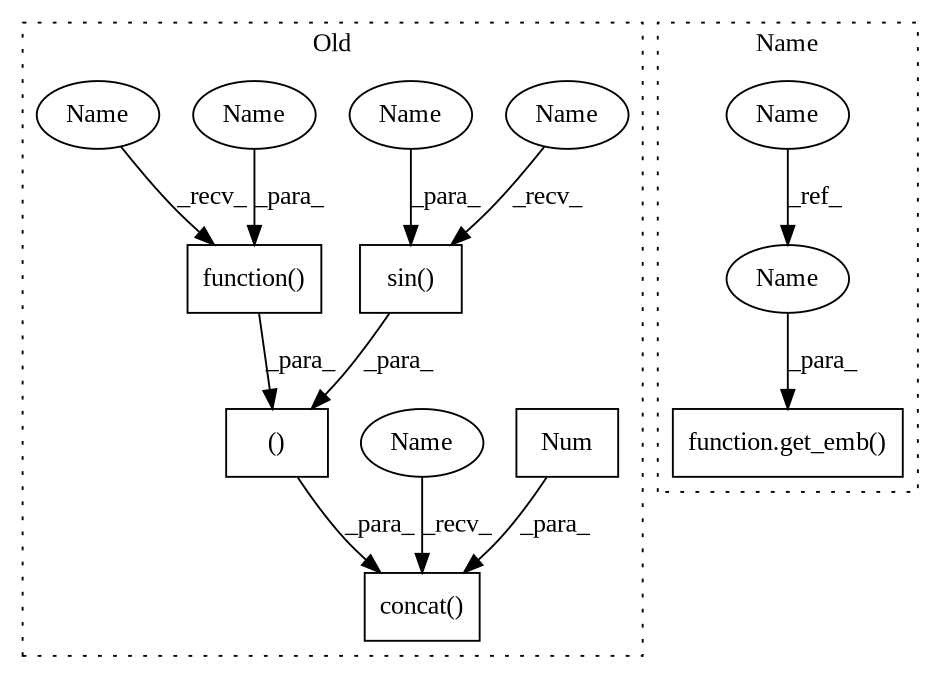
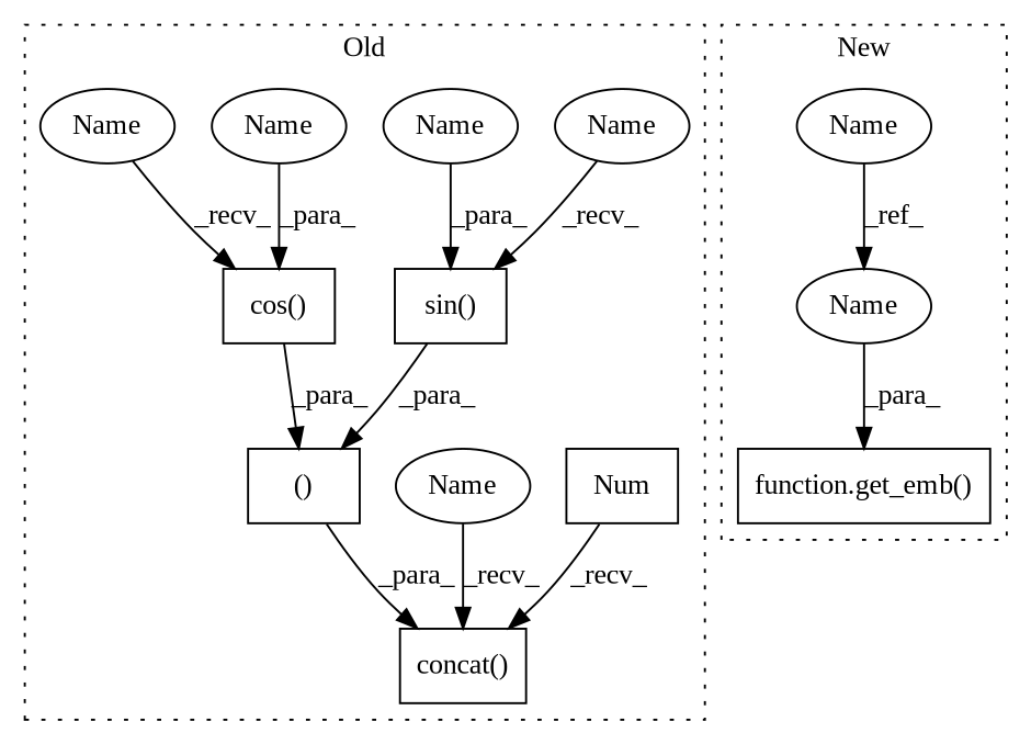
  digraph {
    fontname="Liberation Serif"
    node [a=87 fontname="Liberation Serif" l=2 shape=ellipse]
    edge [fontname="Liberation Serif"]
    n1 [a=75 l="10,1" label="concat()" s="3071,3123" shape=box]
    n2 [a=54 l=19 label="()" s=3099 shape=box]
    n3 [a=75 l="7,1" label="sin()" s="3082,3098" shape=box]
-   n4 [a=75 l="7,1" label="function()" s="3101,3117" shape=box]
+   n4 [a=75 l="7,1" label="cos()" s="3101,3117" shape=box]
    n5 [a=76 label=Num s=3121 shape=box]
    n6 [label=Name s=3071]
    n7 [label=Name s=3082]
    n8 [label=Name s=3101]
    n9 [l=9 label=Name s=3089]
    n10 [l=9 label=Name s=3108]
    n11 [a=75 l="8,1" label="function.get_emb()" s="3272,3289" shape=box]
    n12 [l=9 label=Name s=3122]
    n13 [l=9 label=Name s=3280]
    subgraph cluster_1 {
      label=Old
      style=dotted
      n1
      n2
      n3
      n4
      n5
      n6
      n7
      n8
      n9
      n10
    }
    subgraph cluster_2 {
-     label=Name
+     label=New
      style=dotted
      n11
      n12
      n13
    }
    n2 -> n1 [label=_para_]
    n3 -> n2 [label=_para_]
    n4 -> n2 [label=_para_]
-   n5 -> n1 [label=_para_]
+   n5 -> n1 [label=_recv_]
    n6 -> n1 [label=_recv_]
    n7 -> n3 [label=_recv_]
    n8 -> n4 [label=_recv_]
    n9 -> n3 [label=_para_]
    n10 -> n4 [label=_para_]
    n12 -> n13 [label=_ref_]
    n13 -> n11 [label=_para_]
  }
